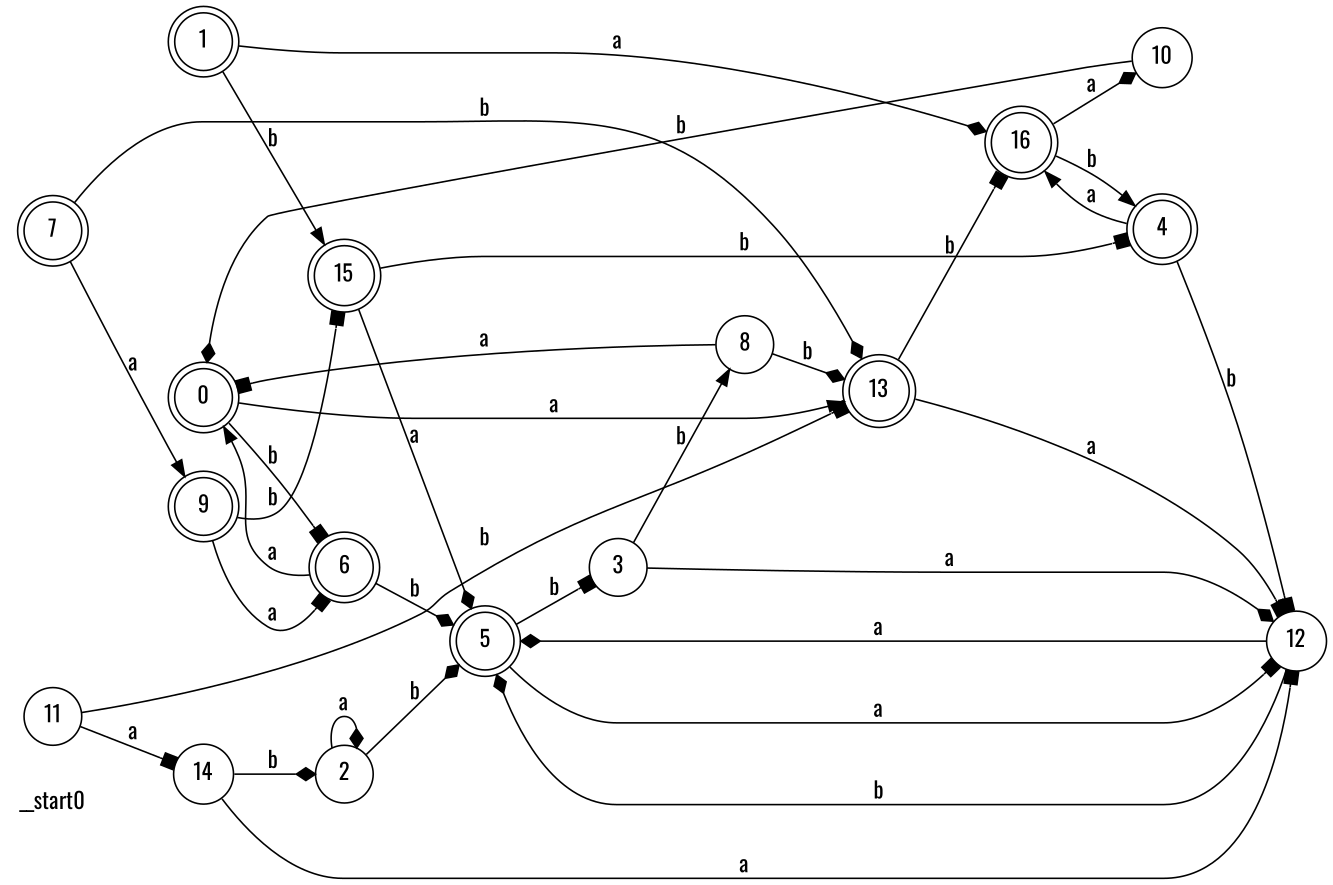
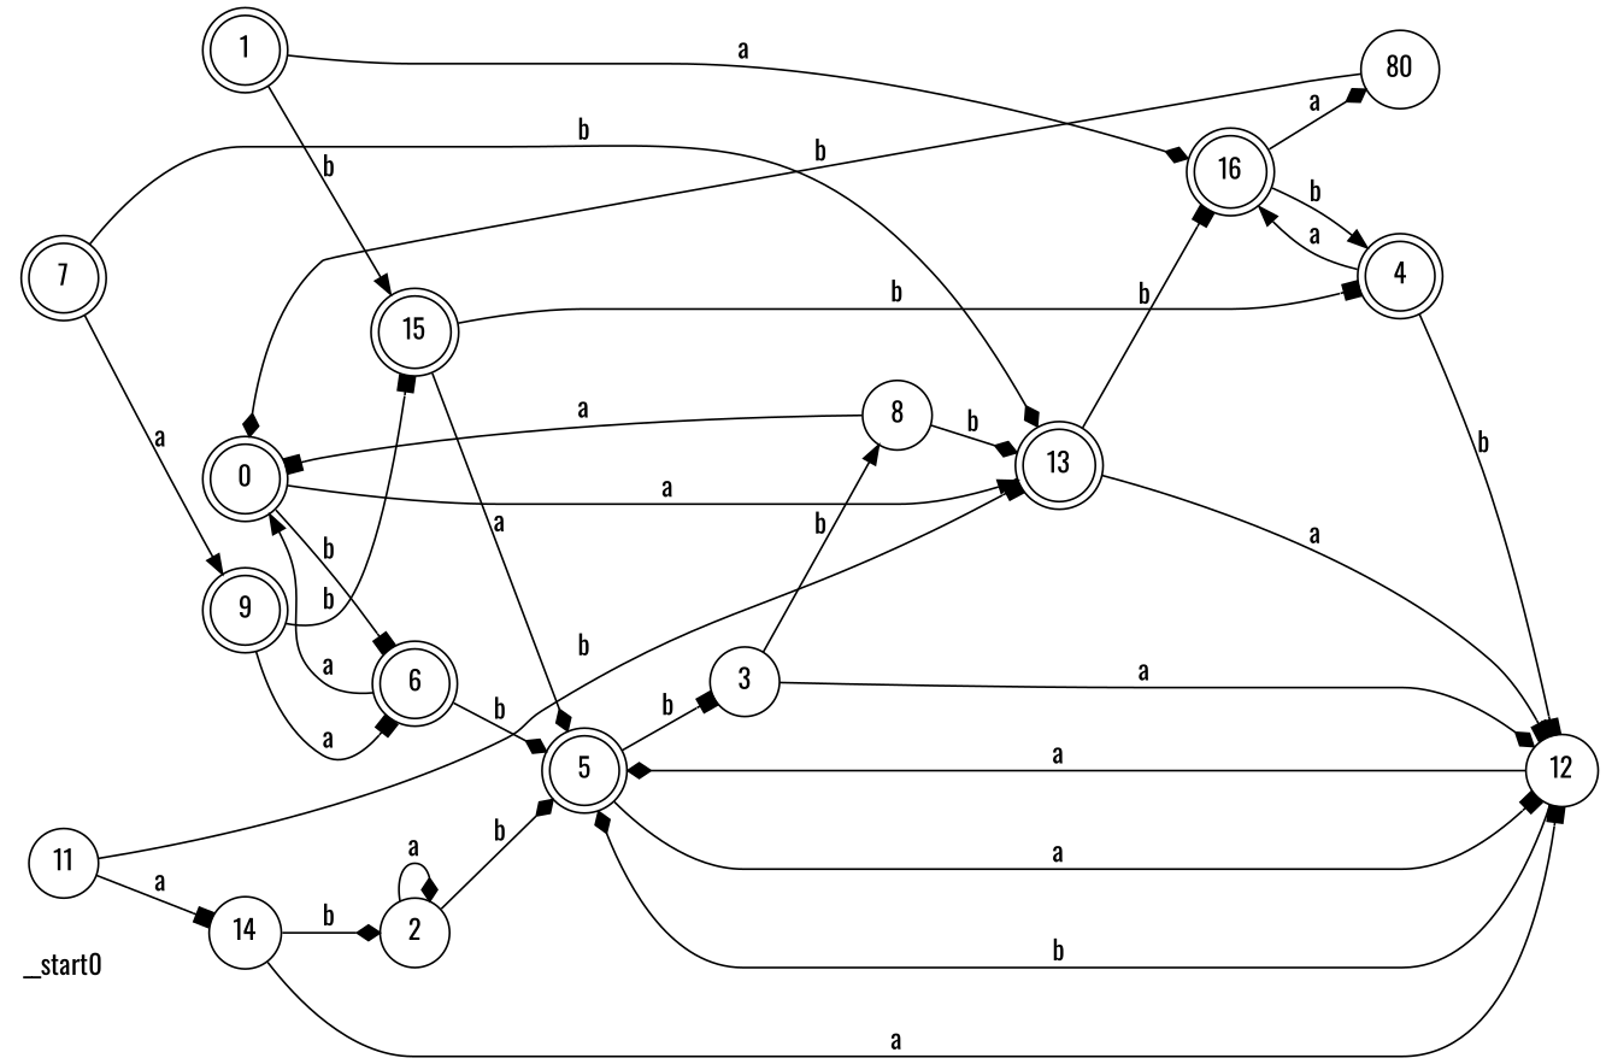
  digraph {
    fontname=Oswald
    rankdir=LR
    node [fontname=Oswald shape=doublecircle color=black fillcolor=white style="rounded,filled"]
    edge [arrowhead=box fontname=Oswald]
    __start0 [shape=none color="" fillcolor="" style=""]
    n2 [label=0]
    n3 [label=6]
    n4 [label=13]
    n5 [label=5]
    n6 [label=16]
    n7 [label=12 shape=circle style=filled]
    n8 [label=1]
    n9 [label=15]
    n10 [label=4]
-   n11 [label=10 shape=circle style=filled]
+   n11 [label=80 shape=circle style=filled]
    n12 [label=2 shape=circle style=filled]
    n13 [label=3 shape=circle style=filled]
    n14 [label=8 shape=circle style=filled]
    n15 [label=7]
    n16 [label=9]
    n17 [label=11 shape=circle style=filled]
    n18 [label=14 shape=circle style=filled]
    n2 -> n3 [label=b]
    n2 -> n4 [arrowhead=normal label=a]
    n3 -> n2 [arrowhead=normal label=a]
    n3 -> n5 [arrowhead=diamond label=b]
    n4 -> n6 [label=b]
    n4 -> n7 [label=a]
    n5 -> n7 [label=a]
    n5 -> n13 [label=b]
    n6 -> n10 [arrowhead=normal label=b]
    n6 -> n11 [arrowhead=diamond label=a]
    n7 -> n5 [arrowhead=diamond label=a]
    n7 -> n5 [arrowhead=diamond label=b]
    n8 -> n6 [arrowhead=diamond label=a]
    n8 -> n9 [arrowhead=normal label=b]
    n9 -> n5 [arrowhead=diamond label=a]
    n9 -> n10 [label=b]
    n10 -> n6 [arrowhead=normal label=a]
    n10 -> n7 [label=b]
    n11 -> n2 [arrowhead=diamond label=b]
    n12 -> n5 [arrowhead=diamond label=b]
    n12 -> n12 [arrowhead=diamond label=a]
    n13 -> n7 [arrowhead=diamond label=a]
    n13 -> n14 [arrowhead=normal label=b]
    n14 -> n2 [label=a]
    n14 -> n4 [arrowhead=diamond label=b]
    n15 -> n4 [arrowhead=diamond label=b]
    n15 -> n16 [arrowhead=normal label=a]
    n16 -> n3 [label=a]
    n16 -> n9 [label=b]
    n17 -> n4 [label=b]
    n17 -> n18 [label=a]
    n18 -> n7 [label=a]
    n18 -> n12 [arrowhead=diamond label=b]
  }
